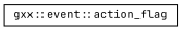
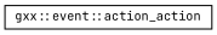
  digraph {
    rankdir=LR
    fontname="JetBrains Mono"
-   n1 [color=black fillcolor=white fontname="JetBrains Mono" fontsize=10 height=0.2 label="gxx::event::action_flag" shape=record style=filled width=0.4]
+   n1 [color=black fillcolor=white fontname="JetBrains Mono" fontsize=10 height=0.2 label="gxx::event::action_action" shape=record style=filled width=0.4]
  }
